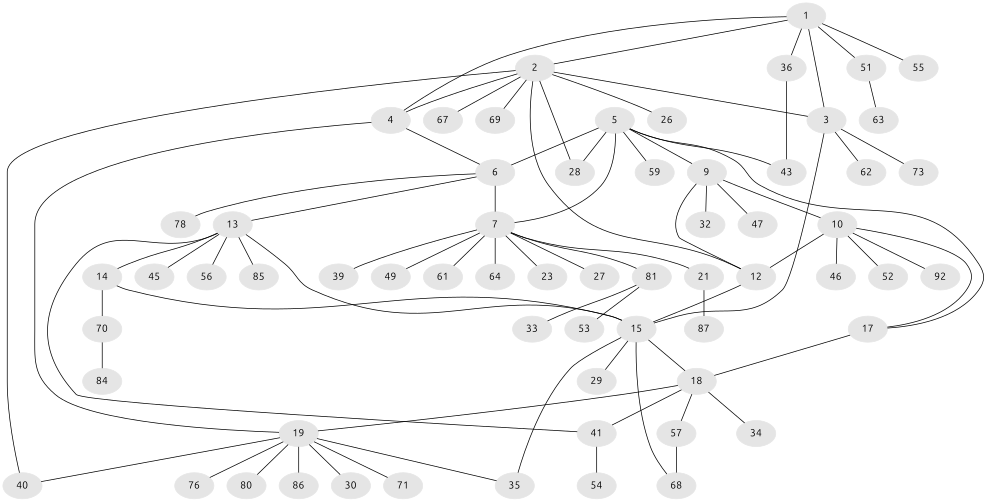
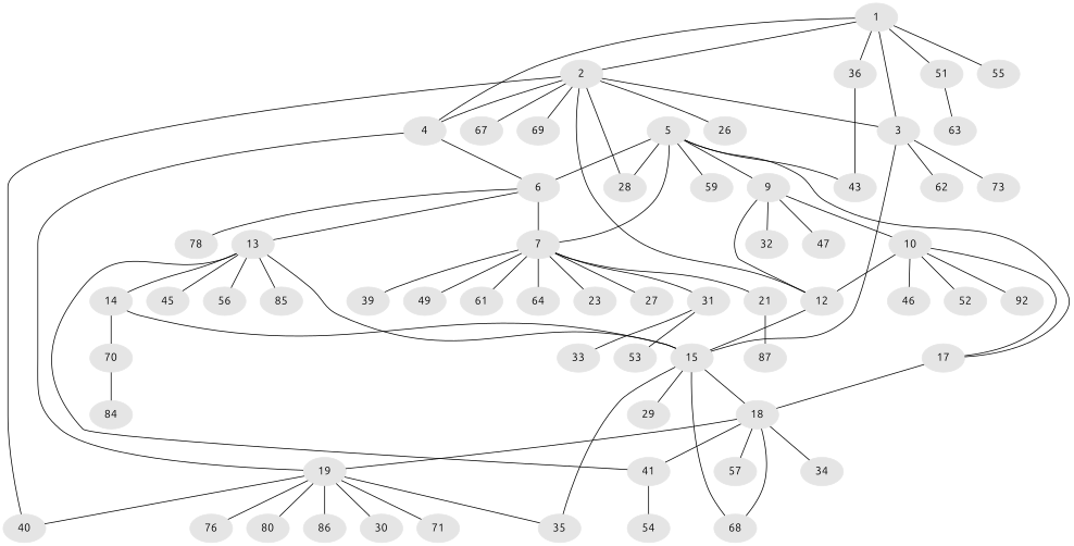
  graph {
    fontname=Ubuntu
    node [color=gray90 fontname=Ubuntu style=filled]
    edge [fontname=Ubuntu]
    1 [super="+37"]
    2 [super="+81"]
    3 [super="+66"]
    4
    36
    51 [super="+77"]
    55 [super="+83"]
    12 [super="+89"]
    26
    28
    40
    67
    n13 [label=69]
    15 [super="+65"]
    62
    73
    6 [super="+8"]
    19 [super="+44"]
    43 [super="+60"]
    63
    18 [super="+24"]
    29
    35 [super="+88"]
    68
    7 [super="+38"]
    13 [super="+16"]
    78
    30
    71
    76
    80
    86
    5 [super="+58"]
    9 [super="+25"]
    17 [super="+20"]
    59
    21 [super="+22"]
    23
    27
-   31 [super="+50" label=81]
+   31 [super="+50"]
    39 [super="+48"]
    49
    61
    64
    10 [super="+11"]
    32
    47
    14
    41 [super="+69"]
    45
    56 [super="+75"]
    85
    87
    33 [super="+42"]
    53
    46 [super="+74"]
    52
    n58 [label=92]
    70 [super="+72"]
    54
    84
    34
    57
    1 -- 2
    1 -- 3
    1 -- 4
    1 -- 36
    1 -- 51
    1 -- 55
    2 -- 3
    2 -- 4
    2 -- 12 [weight=2]
    2 -- 26
    2 -- 28
    2 -- 40
    2 -- 67
    2 -- n13
    3 -- 15
    3 -- 62
    3 -- 73
    4 -- 6
    4 -- 19
    36 -- 43
    51 -- 63
    12 -- 15
    15 -- 18
    15 -- 29
    15 -- 35
    15 -- 68
    6 -- 7 [weight=2]
    6 -- 13
    6 -- 78
    19 -- 40
    19 -- 35
    19 -- 30
    19 -- 71
    19 -- 76
    19 -- 80
    19 -- 86
    18 -- 19
-   57 -- 68
+   18 -- 68
    18 -- 41
    18 -- 34
    18 -- 57
    7 -- 21
    7 -- 23
    7 -- 27
    7 -- 31
    7 -- 39
    7 -- 49
    7 -- 61
    7 -- 64
    13 -- 15 [weight=2]
    13 -- 14 [weight=2]
    13 -- 41
    13 -- 45
    13 -- 56
    13 -- 85
    5 -- 28
    5 -- 6 [weight=2]
    5 -- 43
    5 -- 7
    5 -- 9
    5 -- 17
    5 -- 59
    9 -- 12
    9 -- 10 [weight=2]
    9 -- 32
    9 -- 47
    17 -- 18 [weight=2]
    21 -- 87
    31 -- 33
    31 -- 53
    10 -- 12 [weight=2]
    10 -- 17
    10 -- 46
    10 -- 52
    10 -- n58
    14 -- 15
    14 -- 70
    41 -- 54
    70 -- 84
  }
